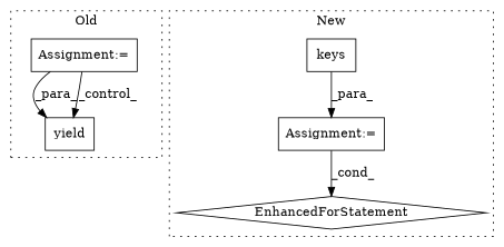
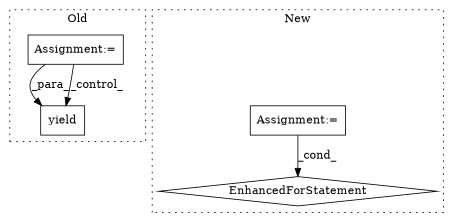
  digraph {
    node [a=7 l=1 shape=box]
    n1 [a=112 l=7 label=yield s=3998]
    n2 [label="Assignment:=" s=3722]
-   n3 [a=32 l=6 label=keys s=3416]
    n4 [a=70 l="53,2" label=EnhancedForStatement s="4002,4092" shape=diamond]
    n5 [label="Assignment:=" s=3403]
    subgraph cluster_1 {
      label=Old
      style=dotted
      n1
      n2
    }
    subgraph cluster_2 {
      label=New
      style=dotted
-     n3
      n4
      n5
    }
    n2 -> n1 [label=_para_]
    n2 -> n1 [label=_control_]
-   n3 -> n5 [label=_para_]
    n5 -> n4 [label=_cond_]
  }
